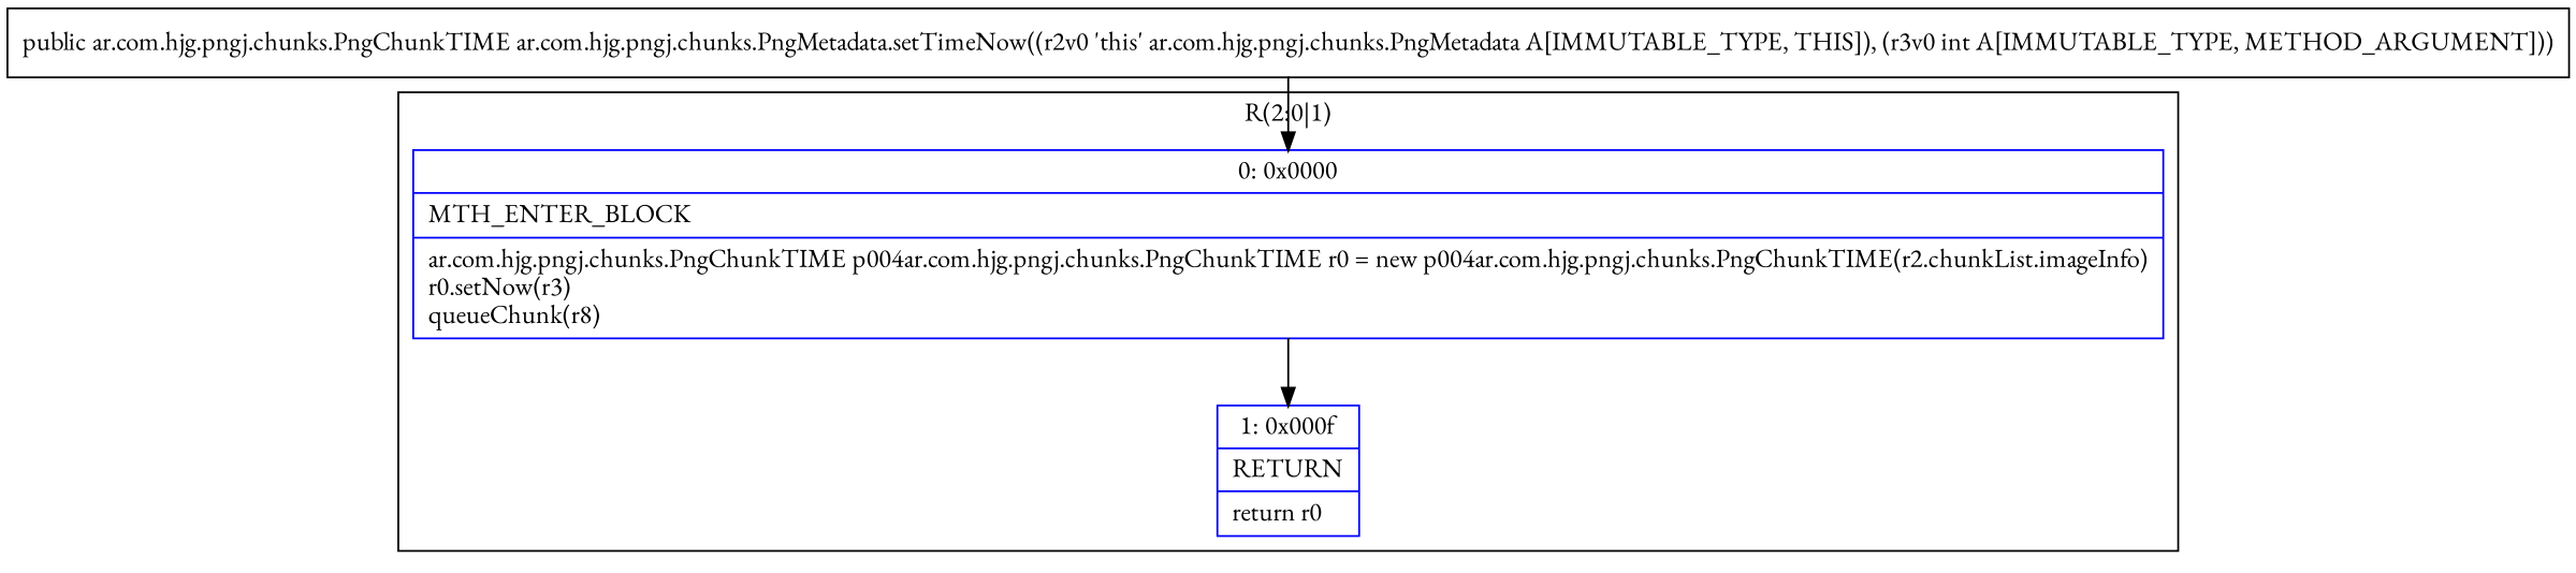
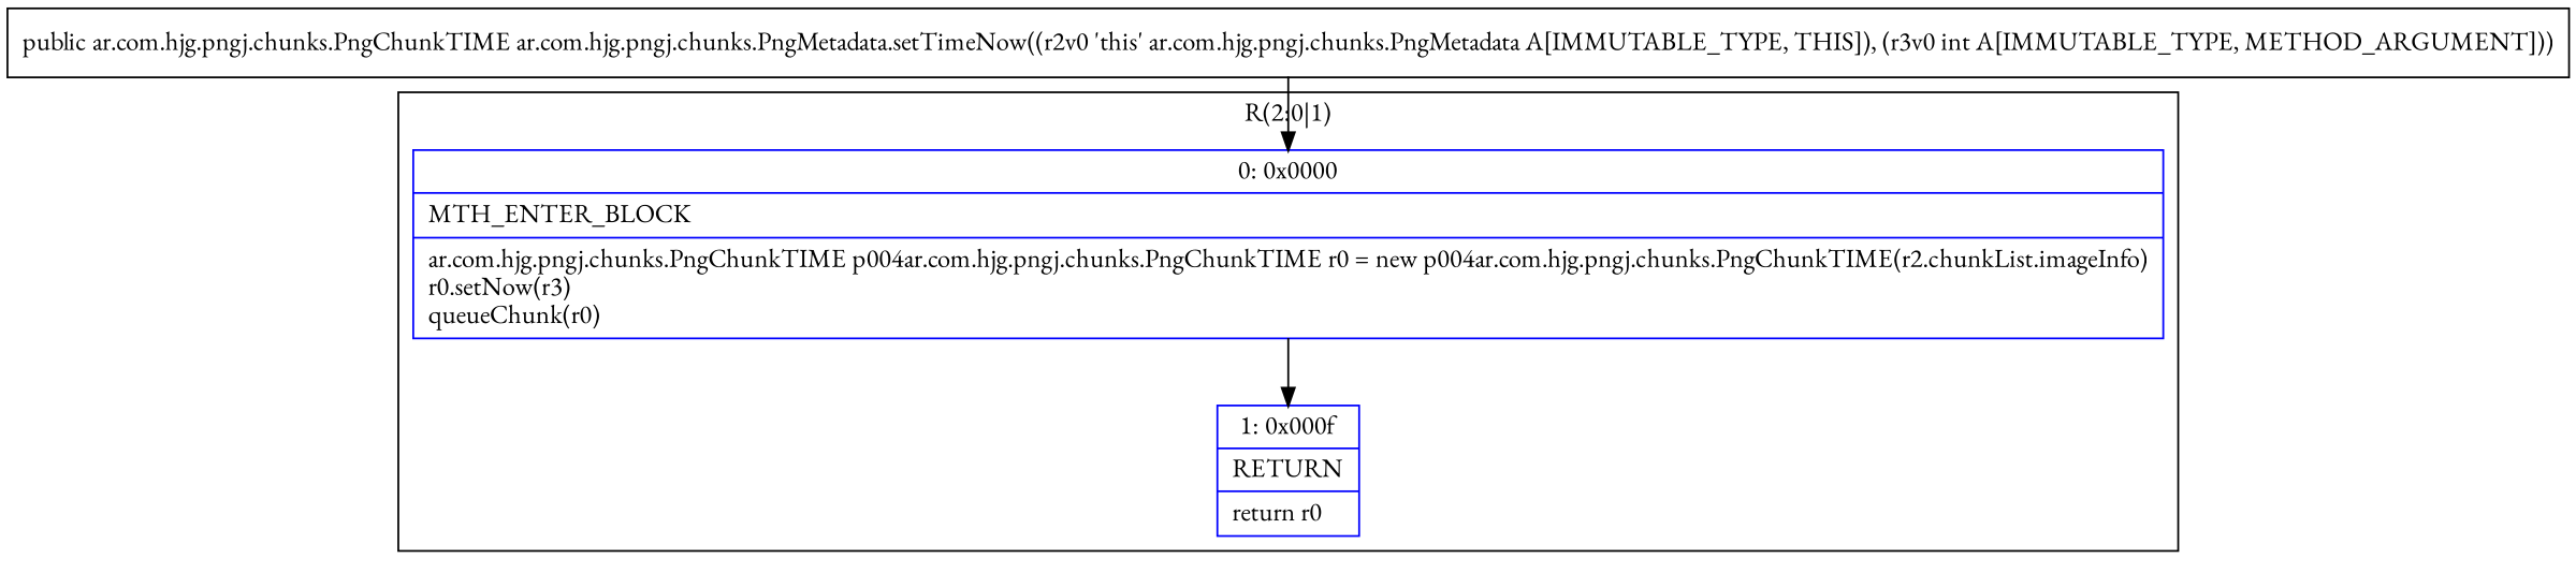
  digraph {
    fontname="EB Garamond"
    node [color=blue shape=record fontname="EB Garamond"]
    edge [fontname="EB Garamond"]
-   n1 [label="{0\:\ 0x0000|MTH_ENTER_BLOCK\l|ar.com.hjg.pngj.chunks.PngChunkTIME p004ar.com.hjg.pngj.chunks.PngChunkTIME r0 = new p004ar.com.hjg.pngj.chunks.PngChunkTIME(r2.chunkList.imageInfo)\lr0.setNow(r3)\lqueueChunk(r8)\l}"]
+   n1 [label="{0\:\ 0x0000|MTH_ENTER_BLOCK\l|ar.com.hjg.pngj.chunks.PngChunkTIME p004ar.com.hjg.pngj.chunks.PngChunkTIME r0 = new p004ar.com.hjg.pngj.chunks.PngChunkTIME(r2.chunkList.imageInfo)\lr0.setNow(r3)\lqueueChunk(r0)\l}"]
    n2 [label="{1\:\ 0x000f|RETURN\l|return r0\l}"]
    n3 [label="{public ar.com.hjg.pngj.chunks.PngChunkTIME ar.com.hjg.pngj.chunks.PngMetadata.setTimeNow((r2v0 'this' ar.com.hjg.pngj.chunks.PngMetadata A[IMMUTABLE_TYPE, THIS]), (r3v0 int A[IMMUTABLE_TYPE, METHOD_ARGUMENT])) }" color=""]
    subgraph cluster_1 {
      label="R(2:0|1)"
      n1
      n2
    }
    n1 -> n2
    n3 -> n1
  }
